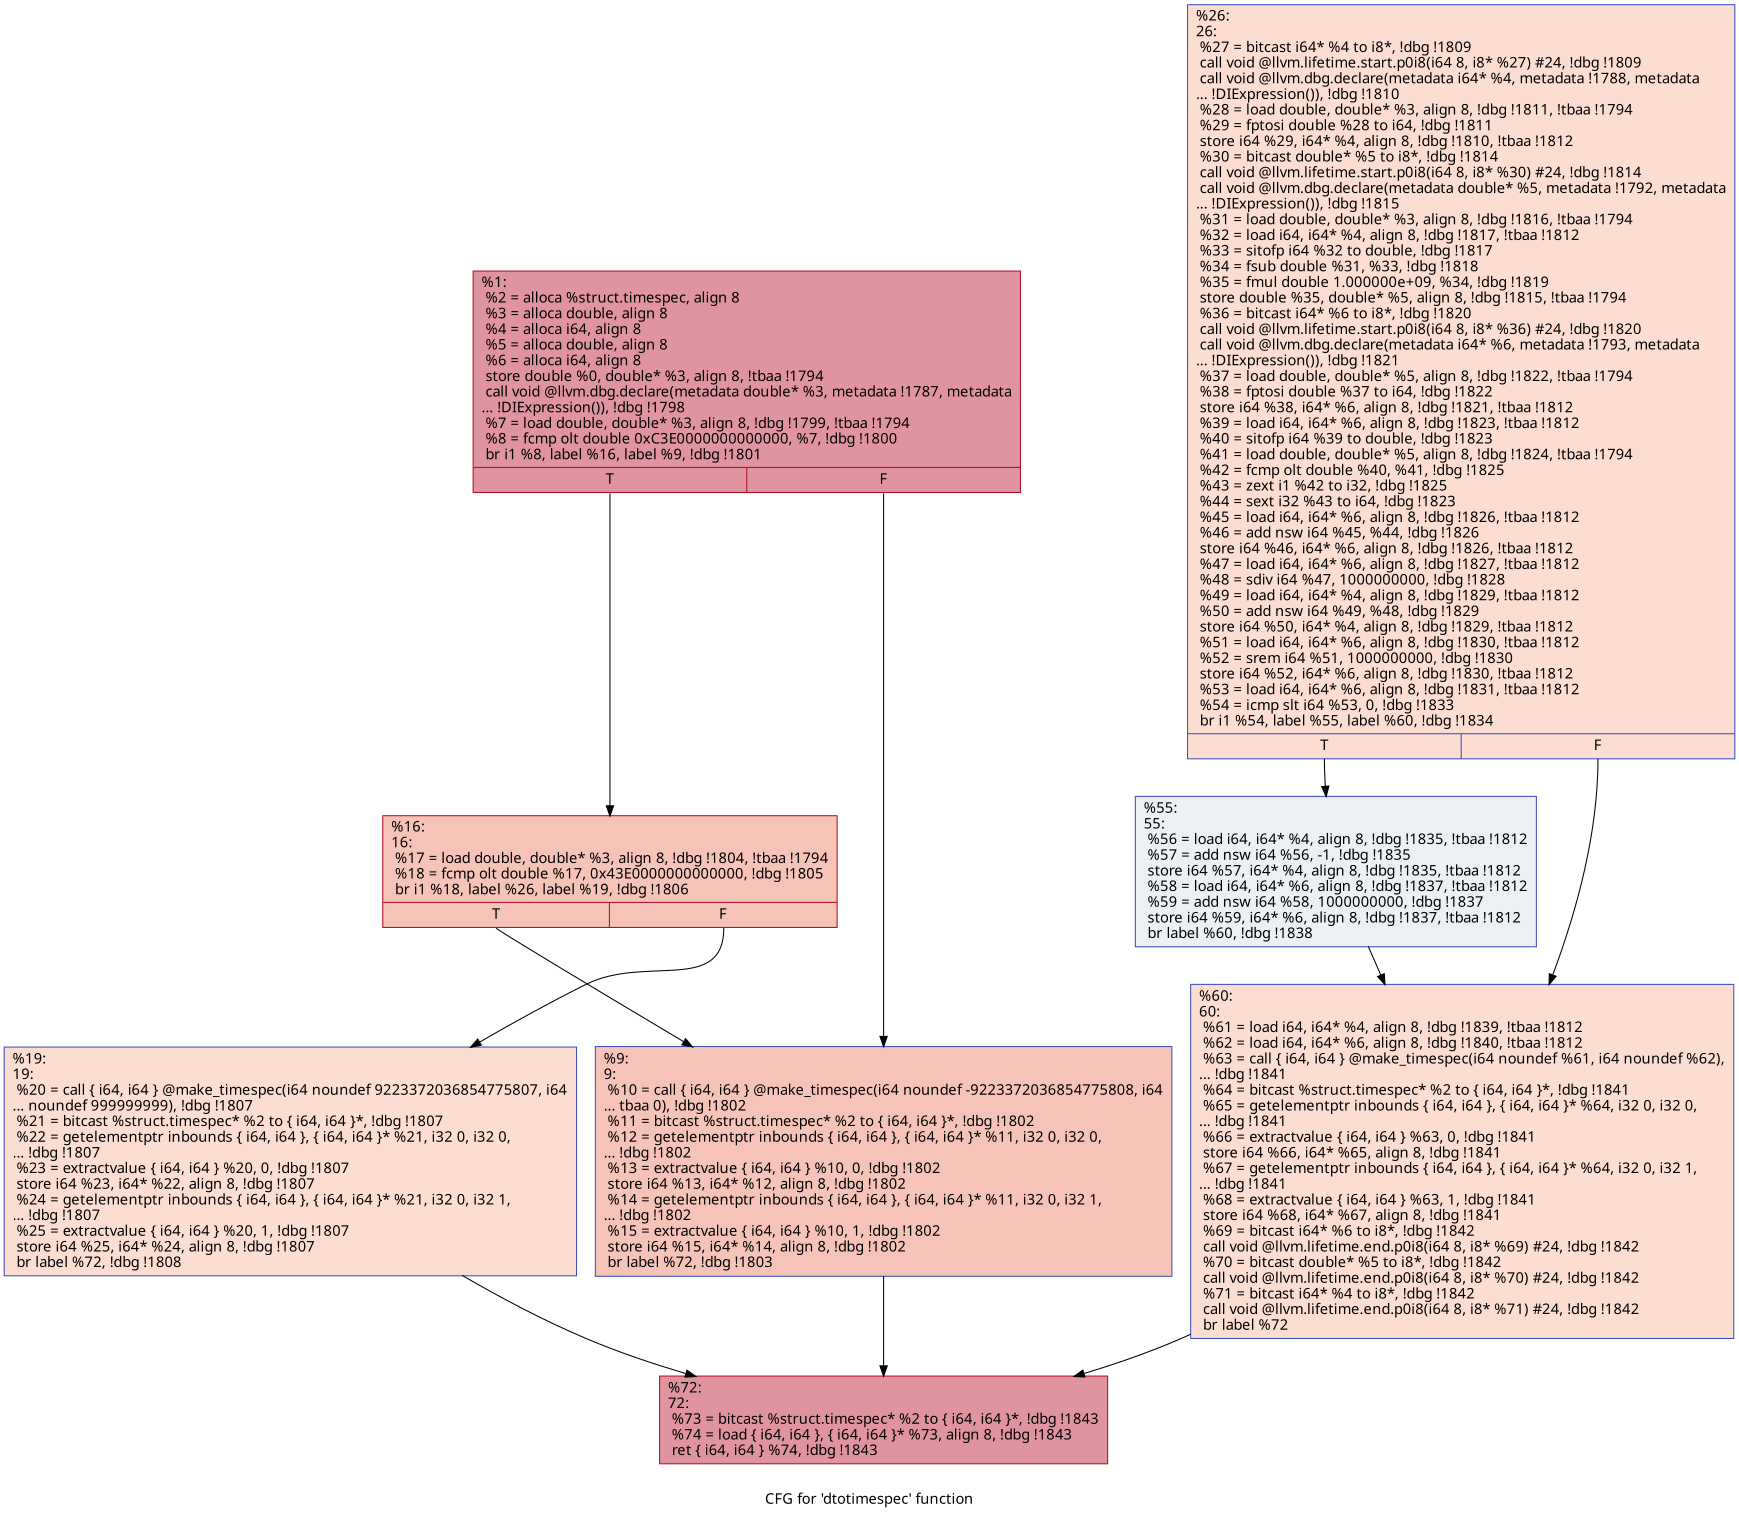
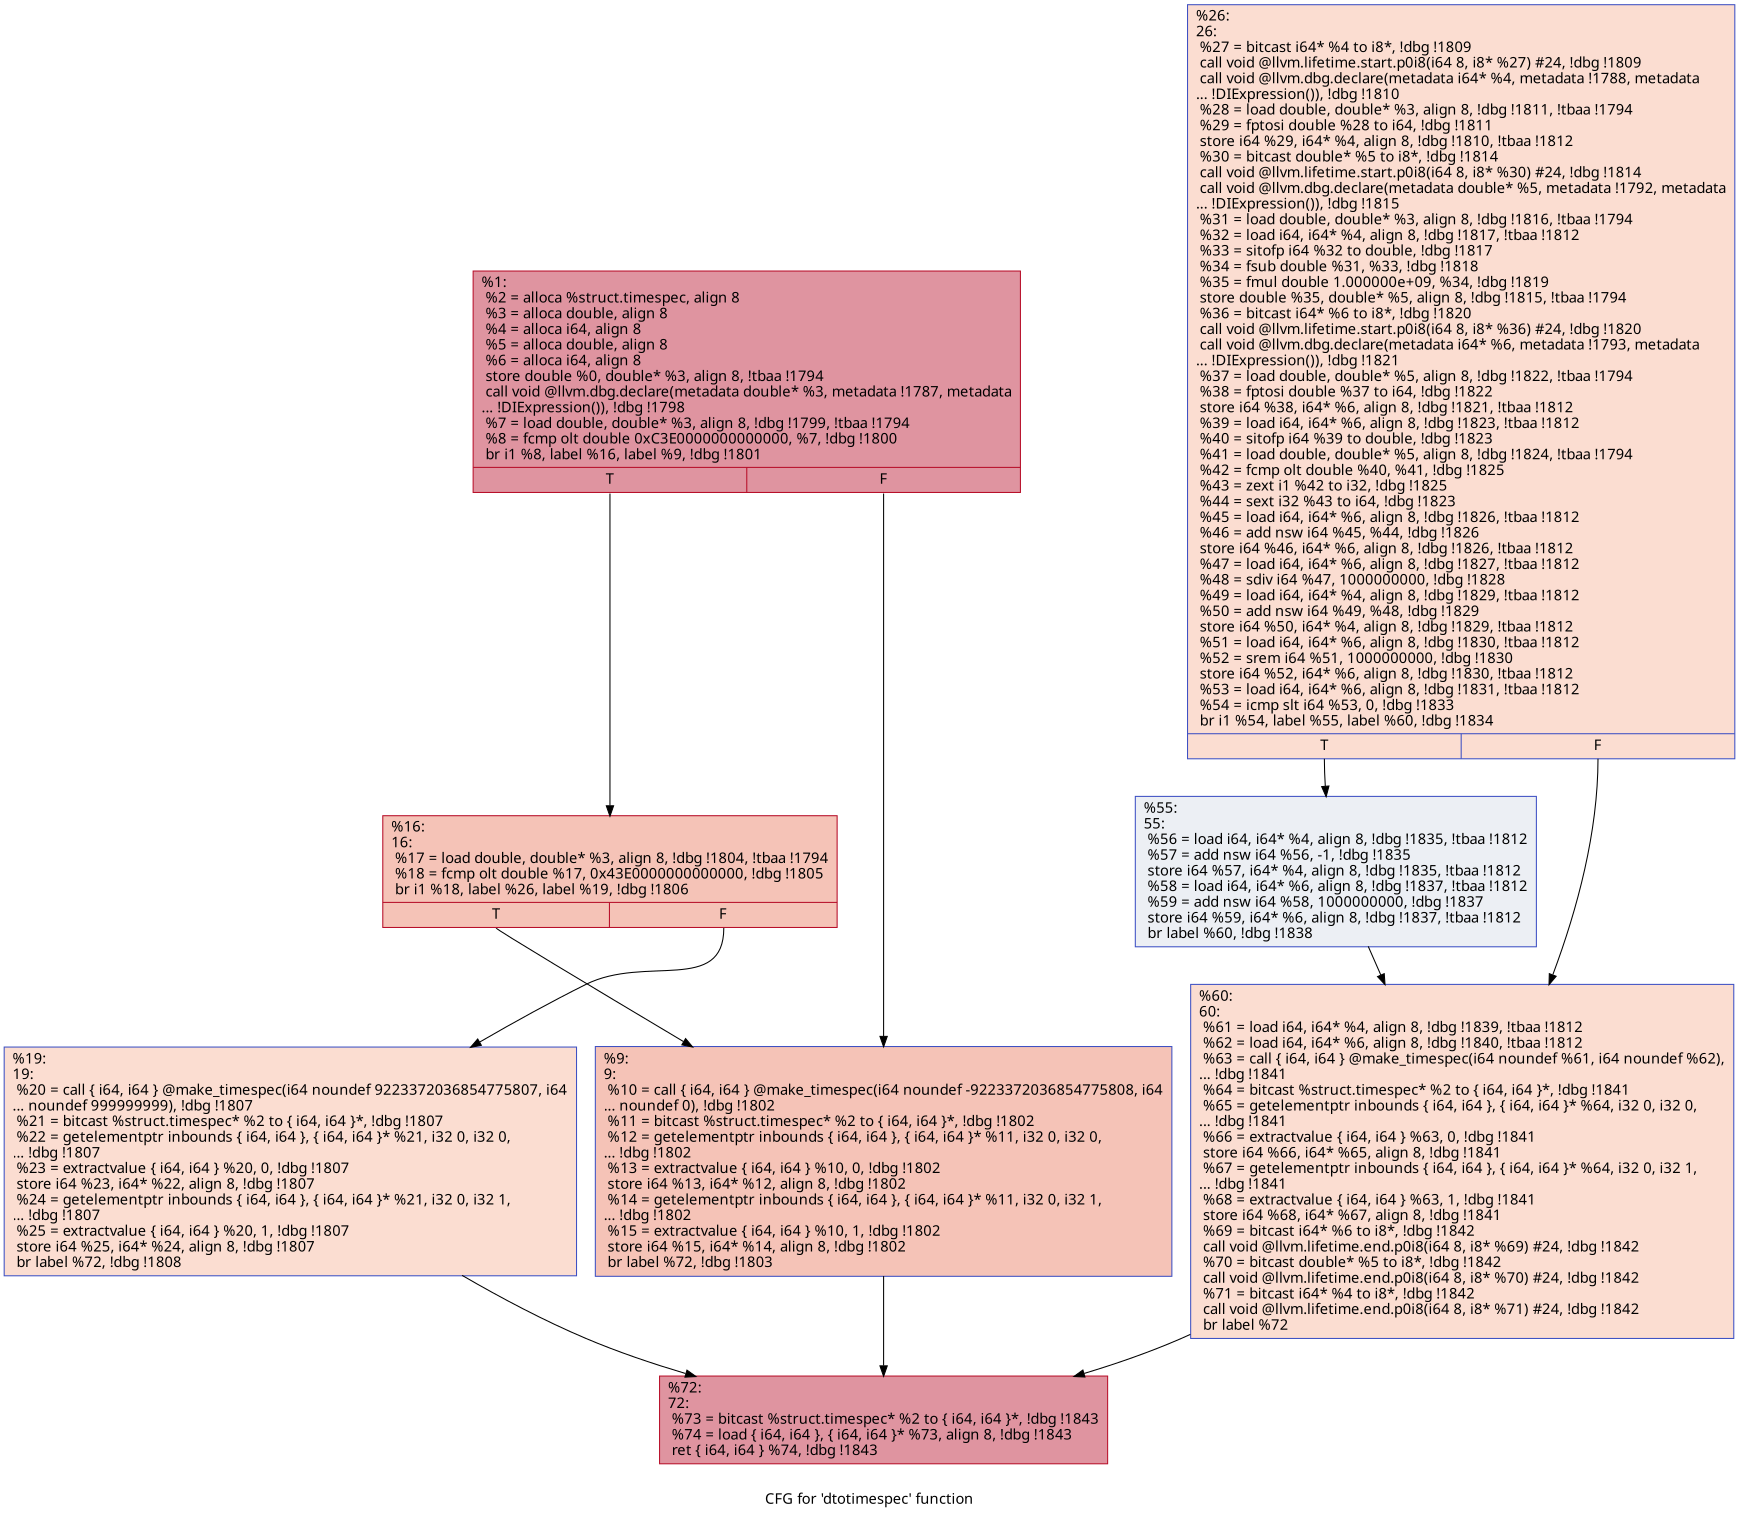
  digraph {
    fontname="Noto Sans"
    label="CFG for 'dtotimespec' function"
    node [color="#3d50c3ff" fillcolor="#f7b39670" fontname="Noto Sans" shape=record style=filled]
    edge [fontname="Noto Sans"]
    n1 [color="#b70d28ff" fillcolor="#b70d2870" label="{%1:\l  %2 = alloca %struct.timespec, align 8\l  %3 = alloca double, align 8\l  %4 = alloca i64, align 8\l  %5 = alloca double, align 8\l  %6 = alloca i64, align 8\l  store double %0, double* %3, align 8, !tbaa !1794\l  call void @llvm.dbg.declare(metadata double* %3, metadata !1787, metadata\l... !DIExpression()), !dbg !1798\l  %7 = load double, double* %3, align 8, !dbg !1799, !tbaa !1794\l  %8 = fcmp olt double 0xC3E0000000000000, %7, !dbg !1800\l  br i1 %8, label %16, label %9, !dbg !1801\l|{<s0>T|<s1>F}}"]
    n2 [color="#b70d28ff" fillcolor="#e8765c70" label="{%16:\l16:                                               \l  %17 = load double, double* %3, align 8, !dbg !1804, !tbaa !1794\l  %18 = fcmp olt double %17, 0x43E0000000000000, !dbg !1805\l  br i1 %18, label %26, label %19, !dbg !1806\l|{<s0>T|<s1>F}}"]
-   n3 [fillcolor="#e8765c70" label="{%9:\l9:                                                \l  %10 = call \{ i64, i64 \} @make_timespec(i64 noundef -9223372036854775808, i64\l... tbaa 0), !dbg !1802\l  %11 = bitcast %struct.timespec* %2 to \{ i64, i64 \}*, !dbg !1802\l  %12 = getelementptr inbounds \{ i64, i64 \}, \{ i64, i64 \}* %11, i32 0, i32 0,\l... !dbg !1802\l  %13 = extractvalue \{ i64, i64 \} %10, 0, !dbg !1802\l  store i64 %13, i64* %12, align 8, !dbg !1802\l  %14 = getelementptr inbounds \{ i64, i64 \}, \{ i64, i64 \}* %11, i32 0, i32 1,\l... !dbg !1802\l  %15 = extractvalue \{ i64, i64 \} %10, 1, !dbg !1802\l  store i64 %15, i64* %14, align 8, !dbg !1802\l  br label %72, !dbg !1803\l}"]
+   n3 [fillcolor="#e8765c70" label="{%9:\l9:                                                \l  %10 = call \{ i64, i64 \} @make_timespec(i64 noundef -9223372036854775808, i64\l... noundef 0), !dbg !1802\l  %11 = bitcast %struct.timespec* %2 to \{ i64, i64 \}*, !dbg !1802\l  %12 = getelementptr inbounds \{ i64, i64 \}, \{ i64, i64 \}* %11, i32 0, i32 0,\l... !dbg !1802\l  %13 = extractvalue \{ i64, i64 \} %10, 0, !dbg !1802\l  store i64 %13, i64* %12, align 8, !dbg !1802\l  %14 = getelementptr inbounds \{ i64, i64 \}, \{ i64, i64 \}* %11, i32 0, i32 1,\l... !dbg !1802\l  %15 = extractvalue \{ i64, i64 \} %10, 1, !dbg !1802\l  store i64 %15, i64* %14, align 8, !dbg !1802\l  br label %72, !dbg !1803\l}"]
    n4 [label="{%19:\l19:                                               \l  %20 = call \{ i64, i64 \} @make_timespec(i64 noundef 9223372036854775807, i64\l... noundef 999999999), !dbg !1807\l  %21 = bitcast %struct.timespec* %2 to \{ i64, i64 \}*, !dbg !1807\l  %22 = getelementptr inbounds \{ i64, i64 \}, \{ i64, i64 \}* %21, i32 0, i32 0,\l... !dbg !1807\l  %23 = extractvalue \{ i64, i64 \} %20, 0, !dbg !1807\l  store i64 %23, i64* %22, align 8, !dbg !1807\l  %24 = getelementptr inbounds \{ i64, i64 \}, \{ i64, i64 \}* %21, i32 0, i32 1,\l... !dbg !1807\l  %25 = extractvalue \{ i64, i64 \} %20, 1, !dbg !1807\l  store i64 %25, i64* %24, align 8, !dbg !1807\l  br label %72, !dbg !1808\l}"]
    n5 [color="#b70d28ff" fillcolor="#b70d2870" label="{%72:\l72:                                               \l  %73 = bitcast %struct.timespec* %2 to \{ i64, i64 \}*, !dbg !1843\l  %74 = load \{ i64, i64 \}, \{ i64, i64 \}* %73, align 8, !dbg !1843\l  ret \{ i64, i64 \} %74, !dbg !1843\l}"]
    n6 [label="{%26:\l26:                                               \l  %27 = bitcast i64* %4 to i8*, !dbg !1809\l  call void @llvm.lifetime.start.p0i8(i64 8, i8* %27) #24, !dbg !1809\l  call void @llvm.dbg.declare(metadata i64* %4, metadata !1788, metadata\l... !DIExpression()), !dbg !1810\l  %28 = load double, double* %3, align 8, !dbg !1811, !tbaa !1794\l  %29 = fptosi double %28 to i64, !dbg !1811\l  store i64 %29, i64* %4, align 8, !dbg !1810, !tbaa !1812\l  %30 = bitcast double* %5 to i8*, !dbg !1814\l  call void @llvm.lifetime.start.p0i8(i64 8, i8* %30) #24, !dbg !1814\l  call void @llvm.dbg.declare(metadata double* %5, metadata !1792, metadata\l... !DIExpression()), !dbg !1815\l  %31 = load double, double* %3, align 8, !dbg !1816, !tbaa !1794\l  %32 = load i64, i64* %4, align 8, !dbg !1817, !tbaa !1812\l  %33 = sitofp i64 %32 to double, !dbg !1817\l  %34 = fsub double %31, %33, !dbg !1818\l  %35 = fmul double 1.000000e+09, %34, !dbg !1819\l  store double %35, double* %5, align 8, !dbg !1815, !tbaa !1794\l  %36 = bitcast i64* %6 to i8*, !dbg !1820\l  call void @llvm.lifetime.start.p0i8(i64 8, i8* %36) #24, !dbg !1820\l  call void @llvm.dbg.declare(metadata i64* %6, metadata !1793, metadata\l... !DIExpression()), !dbg !1821\l  %37 = load double, double* %5, align 8, !dbg !1822, !tbaa !1794\l  %38 = fptosi double %37 to i64, !dbg !1822\l  store i64 %38, i64* %6, align 8, !dbg !1821, !tbaa !1812\l  %39 = load i64, i64* %6, align 8, !dbg !1823, !tbaa !1812\l  %40 = sitofp i64 %39 to double, !dbg !1823\l  %41 = load double, double* %5, align 8, !dbg !1824, !tbaa !1794\l  %42 = fcmp olt double %40, %41, !dbg !1825\l  %43 = zext i1 %42 to i32, !dbg !1825\l  %44 = sext i32 %43 to i64, !dbg !1823\l  %45 = load i64, i64* %6, align 8, !dbg !1826, !tbaa !1812\l  %46 = add nsw i64 %45, %44, !dbg !1826\l  store i64 %46, i64* %6, align 8, !dbg !1826, !tbaa !1812\l  %47 = load i64, i64* %6, align 8, !dbg !1827, !tbaa !1812\l  %48 = sdiv i64 %47, 1000000000, !dbg !1828\l  %49 = load i64, i64* %4, align 8, !dbg !1829, !tbaa !1812\l  %50 = add nsw i64 %49, %48, !dbg !1829\l  store i64 %50, i64* %4, align 8, !dbg !1829, !tbaa !1812\l  %51 = load i64, i64* %6, align 8, !dbg !1830, !tbaa !1812\l  %52 = srem i64 %51, 1000000000, !dbg !1830\l  store i64 %52, i64* %6, align 8, !dbg !1830, !tbaa !1812\l  %53 = load i64, i64* %6, align 8, !dbg !1831, !tbaa !1812\l  %54 = icmp slt i64 %53, 0, !dbg !1833\l  br i1 %54, label %55, label %60, !dbg !1834\l|{<s0>T|<s1>F}}"]
    n7 [fillcolor="#d4dbe670" label="{%55:\l55:                                               \l  %56 = load i64, i64* %4, align 8, !dbg !1835, !tbaa !1812\l  %57 = add nsw i64 %56, -1, !dbg !1835\l  store i64 %57, i64* %4, align 8, !dbg !1835, !tbaa !1812\l  %58 = load i64, i64* %6, align 8, !dbg !1837, !tbaa !1812\l  %59 = add nsw i64 %58, 1000000000, !dbg !1837\l  store i64 %59, i64* %6, align 8, !dbg !1837, !tbaa !1812\l  br label %60, !dbg !1838\l}"]
    n8 [label="{%60:\l60:                                               \l  %61 = load i64, i64* %4, align 8, !dbg !1839, !tbaa !1812\l  %62 = load i64, i64* %6, align 8, !dbg !1840, !tbaa !1812\l  %63 = call \{ i64, i64 \} @make_timespec(i64 noundef %61, i64 noundef %62),\l... !dbg !1841\l  %64 = bitcast %struct.timespec* %2 to \{ i64, i64 \}*, !dbg !1841\l  %65 = getelementptr inbounds \{ i64, i64 \}, \{ i64, i64 \}* %64, i32 0, i32 0,\l... !dbg !1841\l  %66 = extractvalue \{ i64, i64 \} %63, 0, !dbg !1841\l  store i64 %66, i64* %65, align 8, !dbg !1841\l  %67 = getelementptr inbounds \{ i64, i64 \}, \{ i64, i64 \}* %64, i32 0, i32 1,\l... !dbg !1841\l  %68 = extractvalue \{ i64, i64 \} %63, 1, !dbg !1841\l  store i64 %68, i64* %67, align 8, !dbg !1841\l  %69 = bitcast i64* %6 to i8*, !dbg !1842\l  call void @llvm.lifetime.end.p0i8(i64 8, i8* %69) #24, !dbg !1842\l  %70 = bitcast double* %5 to i8*, !dbg !1842\l  call void @llvm.lifetime.end.p0i8(i64 8, i8* %70) #24, !dbg !1842\l  %71 = bitcast i64* %4 to i8*, !dbg !1842\l  call void @llvm.lifetime.end.p0i8(i64 8, i8* %71) #24, !dbg !1842\l  br label %72\l}"]
    n1 -> n2 [tailport=s0]
    n1 -> n3 [tailport=s1]
    n2 -> n3 [tailport=s0]
    n2 -> n4 [tailport=s1]
    n3 -> n5
    n4 -> n5
    n6 -> n7 [tailport=s0]
    n6 -> n8 [tailport=s1]
    n7 -> n8
    n8 -> n5
  }
